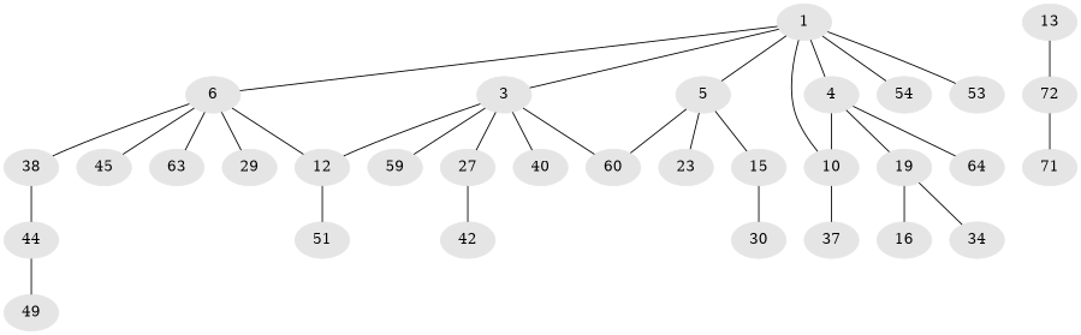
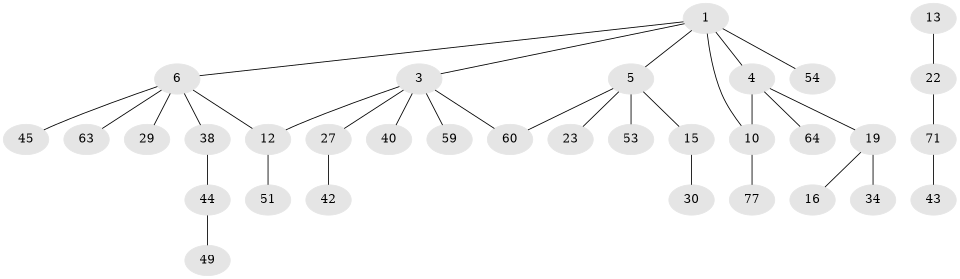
  graph {
    fontname="DejaVu Serif"
    node [color=gray90 fontname="DejaVu Serif" style=filled]
    edge [fontname="DejaVu Serif"]
    1 [super="+2"]
    3 [super="+9+18+25"]
    4 [super="+48+11"]
    5 [super="+14+6+24+17"]
    n5 [label=6 super="+8+28"]
    10 [super="+20"]
    54 [super="+62"]
    12 [super="+35"]
    27 [super="+39"]
    40
    59
    60
    19 [super="+26+58+21"]
    64
    23 [super="+41"]
    53
    15
    29 [super="+32+66"]
    38 [super="+57"]
    45
    63
-   37
+   37 [label=77]
    13
-   22 [label=72]
+   22
    51
    34
    n27 [label=16]
    42 [super="+65+47"]
    44 [super="+46"]
    30
    n31 [label=71]
+   43
    49
    1 -- 3
    1 -- 4
    1 -- 5
    1 -- n5
    1 -- 10
    1 -- 54 [weight=2]
    3 -- 12
    3 -- 27
    3 -- 40
    3 -- 59
    3 -- 60
    4 -- 10
    4 -- 19
    4 -- 64
    5 -- 60
    5 -- 23
-   1 -- 53
+   5 -- 53
    5 -- 15
    n5 -- 12
    n5 -- 29
    n5 -- 38
    n5 -- 45
    n5 -- 63
    10 -- 37
    12 -- 51
    27 -- 42
    19 -- 34
    19 -- n27
    15 -- 30
    38 -- 44
    13 -- 22
    22 -- n31
    44 -- 49
+   n31 -- 43
  }
